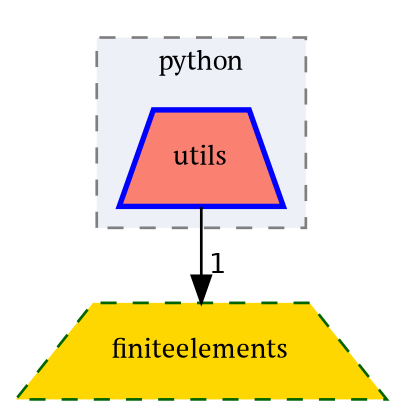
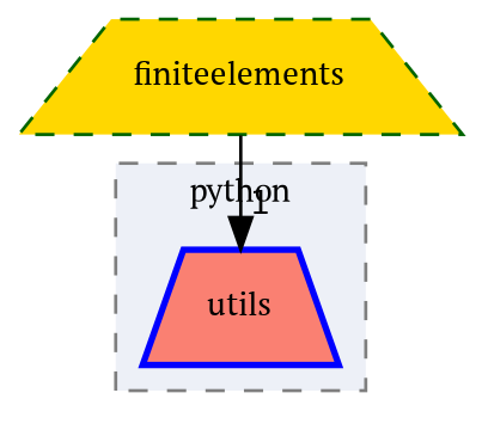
  digraph {
    compound=true
    fontname="PT Serif"
    node [fontname="PT Serif" fontsize=10 shape=trapezium]
    n1 [color=blue fillcolor=salmon label=utils style="filled,bold,"]
    n2 [color=darkgreen fillcolor=gold label=finiteelements style="dashed,filled"]
    subgraph cluster_1 {
      bgcolor="#edf0f7"
      fontsize=10
      label=python
      pencolor=grey50
      style="filled,dashed,"
      n1
    }
-   n1 -> n2 [fontname="PT Serif" fontsize=10 headlabel=1 labeldistance=1.5 labelfontname=Helvetica labelfontsize=10]
+   n2 -> n1 [fontname="PT Serif" fontsize=10 headlabel=1 labeldistance=1.5 labelfontname=Helvetica labelfontsize=10]
  }
